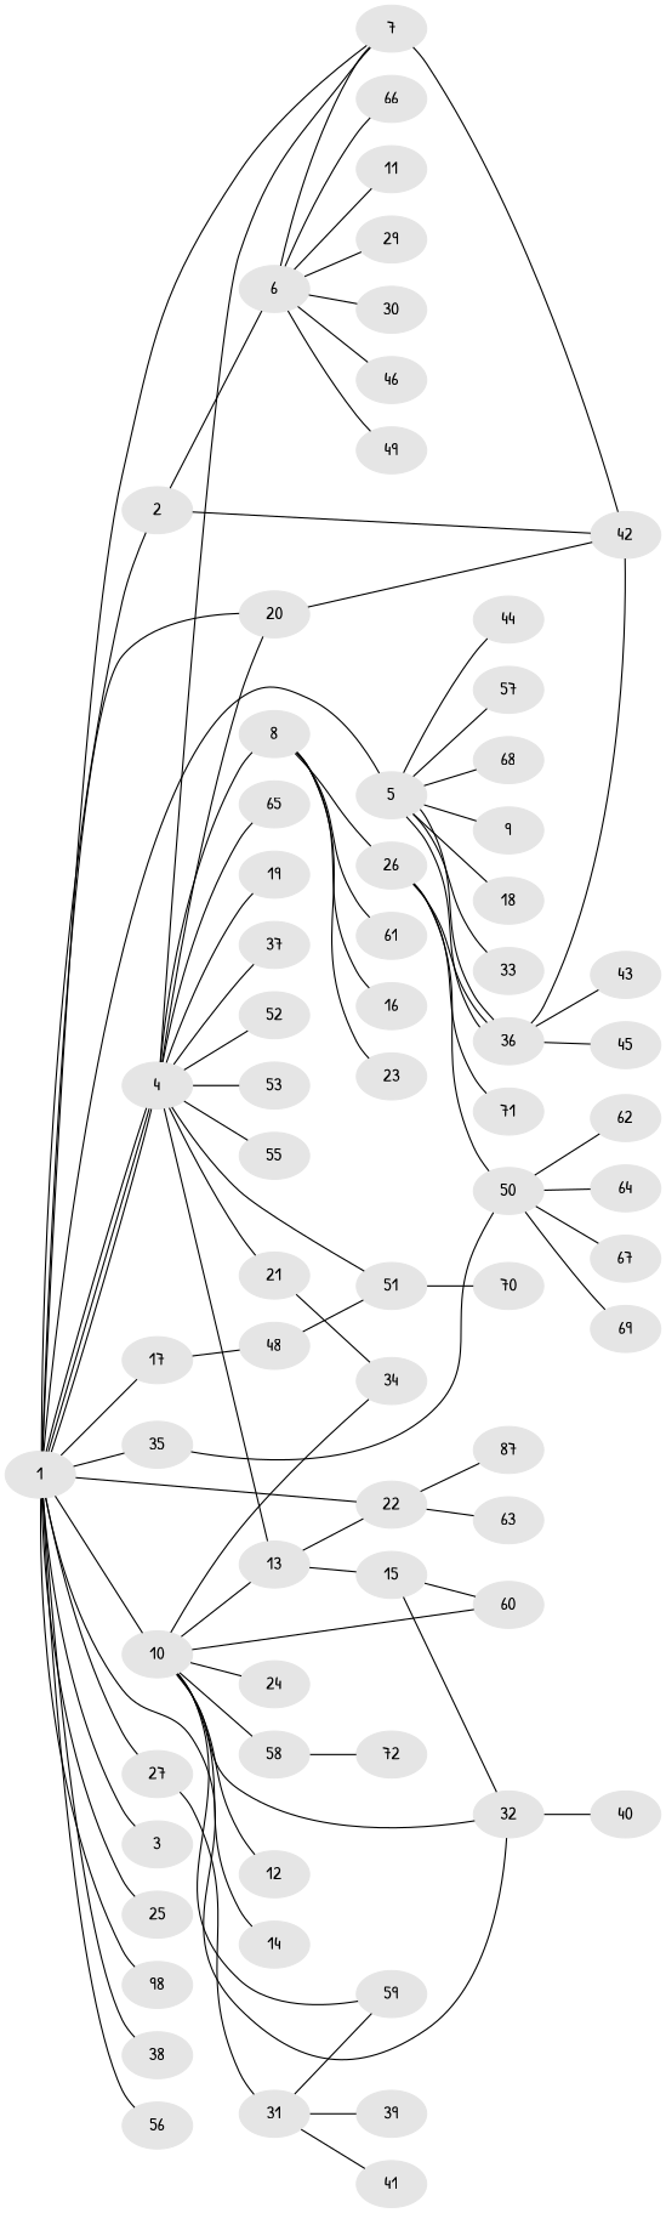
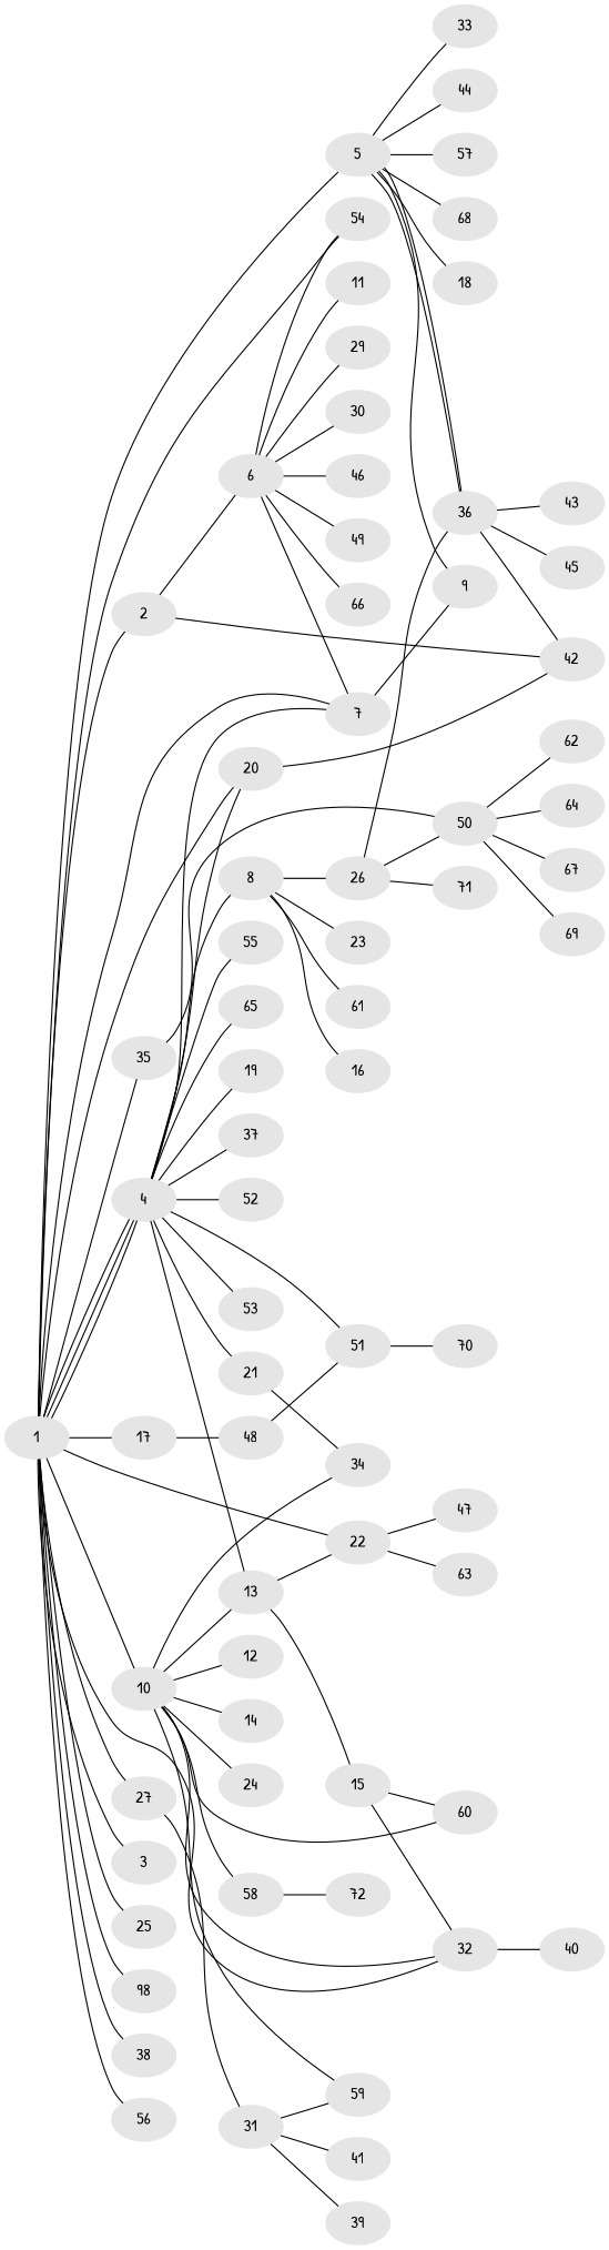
  graph {
    fontname="Patrick Hand"
    rankdir=LR
    node [color=gray90 fontname="Patrick Hand" style=filled]
    edge [fontname="Patrick Hand"]
    1
    2
    3
    4
    5
    7
    10
    17
    20
    22
    25
    27
    n13 [label=98]
    32
    35
    38
+   54
    56
    6
    42
    8
    13
    19
    21
    37
    51
    52
    53
    55
    65
    9
    18
    33
    36
    44
    57
    68
    12
    14
    24
    34
    58
    59
    60
    48
-   47 [label=87]
+   47
    63
    31
    40
    50
    11
    29
    30
    46
    49
    66
    16
    23
    26
    61
    15
    70
    43
    45
    71
    72
    62
    64
    67
    69
    39
    41
    1 -- 2
    1 -- 3
    1 -- 4
    1 -- 4
    1 -- 4
    1 -- 5
    1 -- 7
    1 -- 10
    1 -- 17
    1 -- 20
    1 -- 22
    1 -- 25
    1 -- 27
    1 -- n13
    1 -- 32
    1 -- 35
    1 -- 38
+   1 -- 54
    1 -- 56
    2 -- 6
    2 -- 42
    4 -- 7
    4 -- 20
    4 -- 8
    4 -- 13
    4 -- 19
    4 -- 21
    4 -- 37
    4 -- 51
    4 -- 52
    4 -- 53
    4 -- 55
    4 -- 65
    5 -- 9
    5 -- 18
    5 -- 33
    5 -- 36
    5 -- 36
    5 -- 44
    5 -- 57
    5 -- 68
-   7 -- 42
+   7 -- 9
    10 -- 32
    10 -- 13
    10 -- 12
    10 -- 14
    10 -- 24
    10 -- 34
    10 -- 58
    10 -- 59
    10 -- 60
    17 -- 48
    20 -- 42
    22 -- 47
    22 -- 63
    27 -- 31
    32 -- 40
    35 -- 50
    6 -- 7
+   6 -- 54
    6 -- 11
    6 -- 29
    6 -- 30
    6 -- 46
    6 -- 49
    6 -- 66
    8 -- 16
    8 -- 23
    8 -- 26
    8 -- 61
    13 -- 22
    13 -- 15
    21 -- 34
    51 -- 70
    36 -- 42
    36 -- 43
    36 -- 45
    58 -- 72
    48 -- 51
    31 -- 59
    31 -- 39
    31 -- 41
    50 -- 62
    50 -- 64
    50 -- 67
    50 -- 69
    26 -- 36
    26 -- 50
    26 -- 71
    15 -- 32
    15 -- 60
  }
